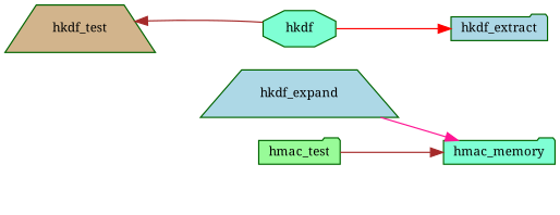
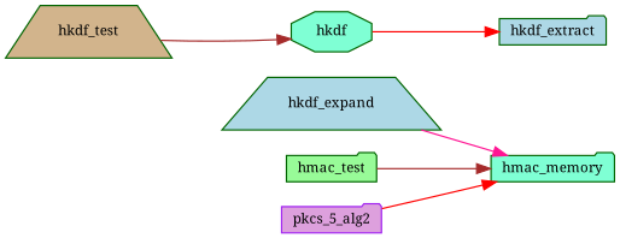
  digraph {
    fontname="Noto Serif"
    rankdir=RL
    node [color=darkgreen fillcolor=aquamarine fontname="Noto Serif" fontsize=10 shape=folder style=filled]
    edge [color=brown dir=back fontname="Noto Serif" fontsize=10 labelfontname=Helvetica labelfontsize=10 style=solid]
    n1 [fontcolor=black height=0.2 label=hmac_memory width=0.4]
    n2 [fillcolor=lightblue height=0.2 label=hkdf_expand shape=trapezium width=0.4]
    n3 [fillcolor=palegreen height=0.2 label=hmac_test width=0.4]
+   n4 [color=purple fillcolor=plum height=0.2 label=pkcs_5_alg2 width=0.4]
    n5 [fillcolor=lightblue height=0.2 label=hkdf_extract width=0.4]
    n6 [height=0.2 label=hkdf shape=octagon width=0.4]
    n7 [fillcolor=tan height=0.2 label=hkdf_test shape=trapezium width=0.4]
    n1 -> n2 [color=deeppink]
    n1 -> n3
+   n1 -> n4 [color=red]
    n5 -> n6 [color=red]
-   n7 -> n6
+   n6 -> n7
  }
